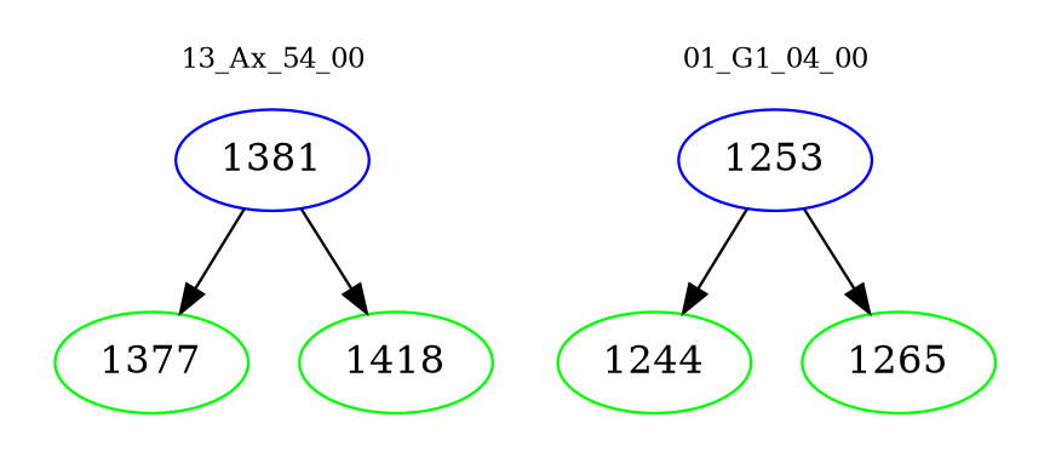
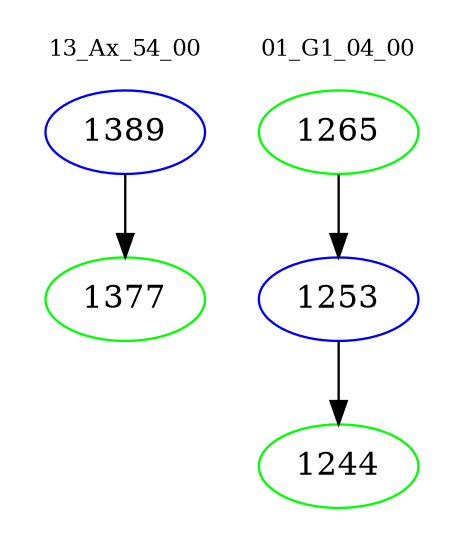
  digraph {
    node [color=green]
    edge [color=black]
-   n1 [color=blue label=1381]
+   n1 [color=blue label=1389]
    n2 [label=1377]
-   n3 [label=1418]
    n4 [color=blue label=1253]
    n5 [label=1244]
    n6 [label=1265]
    subgraph cluster_1 {
      color=white
      fontsize=10
      label="13_Ax_54_00"
      n1
      n2
-     n3
    }
    subgraph cluster_2 {
      color=white
      fontsize=10
      label="01_G1_04_00"
      n4
      n5
      n6
    }
    n1 -> n2
-   n1 -> n3
    n4 -> n5
-   n4 -> n6
+   n6 -> n4
  }
